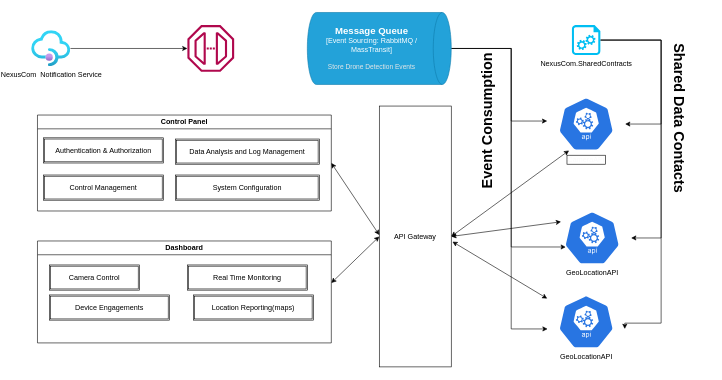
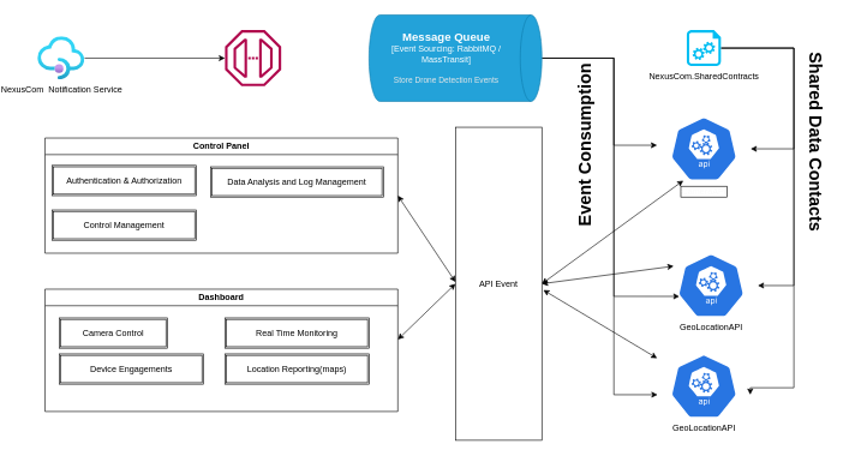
  <mxCell id="0" />
  <mxCell id="1" parent="0" />
  <mxCell id="2" style="edgeStyle=orthogonalEdgeStyle;rounded=0;orthogonalLoop=1;jettySize=auto;html=1;" edge="1" parent="1" source="3" target="4"><mxGeometry relative="1" as="geometry" /></mxCell>
  <mxCell id="3" value="NexusCom&amp;nbsp; Notification Service" style="aspect=fixed;html=1;points=[];align=center;image;fontSize=12;image=img/lib/azure2/integration/API_Management_Services.svg;" vertex="1" parent="1"><mxGeometry x="20" y="50" width="65" height="60" as="geometry" /></mxCell>
  <mxCell id="4" value="&lt;p class=&quot;MsoNormal&quot;&gt;EventCapturingService&lt;/p&gt;" style="sketch=0;outlineConnect=0;fontColor=#ffffff;gradientColor=none;fillColor=#B0084D;strokeColor=none;dashed=0;verticalLabelPosition=bottom;verticalAlign=top;align=center;html=1;fontSize=12;fontStyle=0;aspect=fixed;pointerEvents=1;shape=mxgraph.aws4.endpoint;" vertex="1" parent="1"><mxGeometry x="280" y="41" width="78" height="78" as="geometry" /></mxCell>
  <mxCell id="5" style="edgeStyle=orthogonalEdgeStyle;rounded=0;orthogonalLoop=1;jettySize=auto;html=1;" edge="1" parent="1" source="8" target="9"><mxGeometry relative="1" as="geometry"><Array as="points"><mxPoint x="820" y="80" /><mxPoint x="820" y="201" /></Array></mxGeometry></mxCell>
  <mxCell id="6" style="edgeStyle=orthogonalEdgeStyle;rounded=0;orthogonalLoop=1;jettySize=auto;html=1;exitX=0.5;exitY=0;exitDx=0;exitDy=0;exitPerimeter=0;entryX=0.162;entryY=0.667;entryDx=0;entryDy=0;entryPerimeter=0;" edge="1" parent="1" source="8" target="10"><mxGeometry relative="1" as="geometry"><Array as="points"><mxPoint x="820" y="80" /><mxPoint x="820" y="411" /></Array></mxGeometry></mxCell>
  <mxCell id="7" style="edgeStyle=orthogonalEdgeStyle;rounded=0;orthogonalLoop=1;jettySize=auto;html=1;entryX=0.005;entryY=0.63;entryDx=0;entryDy=0;entryPerimeter=0;" edge="1" parent="1" source="8" target="11"><mxGeometry relative="1" as="geometry"><Array as="points"><mxPoint x="820" y="80" /><mxPoint x="820" y="548" /></Array></mxGeometry></mxCell>
  <mxCell id="8" value="&lt;font style=&quot;font-size: 16px&quot;&gt;&lt;b&gt;Message Queue&lt;/b&gt;&lt;/font&gt;&lt;div&gt;[Event Sourcing:&amp;nbsp;RabbitMQ / MassTransit]&lt;/div&gt;&lt;br&gt;&lt;div&gt;&lt;font style=&quot;font-size: 11px&quot;&gt;&lt;font color=&quot;#E6E6E6&quot;&gt;Store Drone Detection Events&lt;/font&gt;&lt;/div&gt;" style="shape=cylinder3;size=15;direction=south;whiteSpace=wrap;html=1;boundedLbl=1;rounded=0;labelBackgroundColor=none;fillColor=#23A2D9;fontSize=12;fontColor=#ffffff;align=center;strokeColor=#0E7DAD;metaEdit=1;points=[[0.5,0,0],[1,0.25,0],[1,0.5,0],[1,0.75,0],[0.5,1,0],[0,0.75,0],[0,0.5,0],[0,0.25,0]];resizable=0;" vertex="1" parent="1"><mxGeometry x="480" y="20" width="240" height="120" as="geometry" /></mxCell>
  <mxCell id="9" value="CameraAPI&lt;br&gt;" style="sketch=0;html=1;dashed=0;whitespace=wrap;fillColor=#2875E2;strokeColor=#ffffff;points=[[0.005,0.63,0],[0.1,0.2,0],[0.9,0.2,0],[0.5,0,0],[0.995,0.63,0],[0.72,0.99,0],[0.5,1,0],[0.28,0.99,0]];verticalLabelPosition=bottom;align=center;verticalAlign=top;shape=mxgraph.kubernetes.icon;prIcon=api;fontColor=#FAFAFA;labelBackgroundColor=default;labelBorderColor=default;" vertex="1" parent="1"><mxGeometry x="880" y="161" width="130" height="90" as="geometry" /></mxCell>
  <mxCell id="10" value="GeoLocationAPI" style="sketch=0;html=1;dashed=0;whitespace=wrap;fillColor=#2875E2;strokeColor=#ffffff;points=[[0.005,0.63,0],[0.1,0.2,0],[0.9,0.2,0],[0.5,0,0],[0.995,0.63,0],[0.72,0.99,0],[0.5,1,0],[0.28,0.99,0]];verticalLabelPosition=bottom;align=center;verticalAlign=top;shape=mxgraph.kubernetes.icon;prIcon=api" vertex="1" parent="1"><mxGeometry x="890" y="351" width="130" height="90" as="geometry" /></mxCell>
  <mxCell id="11" value="GeoLocationAPI" style="sketch=0;html=1;dashed=0;whitespace=wrap;fillColor=#2875E2;strokeColor=#ffffff;points=[[0.005,0.63,0],[0.1,0.2,0],[0.9,0.2,0],[0.5,0,0],[0.995,0.63,0],[0.72,0.99,0],[0.5,1,0],[0.28,0.99,0]];verticalLabelPosition=bottom;align=center;verticalAlign=top;shape=mxgraph.kubernetes.icon;prIcon=api" vertex="1" parent="1"><mxGeometry x="880" y="491" width="130" height="90" as="geometry" /></mxCell>
  <mxCell id="12" value="" style="edgeStyle=orthogonalEdgeStyle;rounded=0;orthogonalLoop=1;jettySize=auto;html=1;" edge="1" parent="1" source="15" target="9"><mxGeometry relative="1" as="geometry"><Array as="points"><mxPoint x="1070" y="66" /><mxPoint x="1070" y="206" /></Array></mxGeometry></mxCell>
  <mxCell id="13" style="edgeStyle=orthogonalEdgeStyle;rounded=0;orthogonalLoop=1;jettySize=auto;html=1;" edge="1" parent="1" source="15" target="10"><mxGeometry relative="1" as="geometry"><Array as="points"><mxPoint x="1070" y="66" /><mxPoint x="1070" y="396" /></Array></mxGeometry></mxCell>
  <mxCell id="14" style="edgeStyle=orthogonalEdgeStyle;rounded=0;orthogonalLoop=1;jettySize=auto;html=1;entryX=0.995;entryY=0.63;entryDx=0;entryDy=0;entryPerimeter=0;" edge="1" parent="1" source="15" target="11"><mxGeometry relative="1" as="geometry"><Array as="points"><mxPoint x="1070" y="66" /><mxPoint x="1070" y="538" /></Array></mxGeometry></mxCell>
  <mxCell id="15" value="NexusCom.SharedContracts" style="verticalLabelPosition=bottom;html=1;verticalAlign=top;align=center;strokeColor=none;fillColor=#00BEF2;shape=mxgraph.azure.startup_task;pointerEvents=1;" vertex="1" parent="1"><mxGeometry x="921.25" y="41" width="47.5" height="50" as="geometry" /></mxCell>
  <mxCell id="16" value="Control Panel" style="swimlane;whiteSpace=wrap;html=1;gradientColor=none;swimlaneFillColor=none;" vertex="1" parent="1"><mxGeometry x="30" y="191" width="490" height="160" as="geometry" /></mxCell>
  <mxCell id="17" value="Authentication &amp;amp; Authorization" style="shape=ext;double=1;rounded=0;whiteSpace=wrap;html=1;" vertex="1" parent="16"><mxGeometry x="10" y="38" width="200" height="42" as="geometry" /></mxCell>
  <mxCell id="18" value="Control Management" style="shape=ext;double=1;rounded=0;whiteSpace=wrap;html=1;" vertex="1" parent="16"><mxGeometry x="10" y="100" width="200" height="42" as="geometry" /></mxCell>
- <mxCell id="19" value="System Configuration" style="shape=ext;double=1;rounded=0;whiteSpace=wrap;html=1;" vertex="1" parent="16"><mxGeometry x="230" y="100" width="240" height="42" as="geometry" /></mxCell>
  <mxCell id="20" value="Data Analysis and Log Management" style="shape=ext;double=1;rounded=0;whiteSpace=wrap;html=1;" vertex="1" parent="16"><mxGeometry x="230" y="40" width="240" height="42" as="geometry" /></mxCell>
  <mxCell id="21" value="Dashboard" style="swimlane;whiteSpace=wrap;html=1;" vertex="1" parent="1"><mxGeometry x="30" y="401" width="490" height="170" as="geometry" /></mxCell>
  <mxCell id="22" value="Camera Control" style="shape=ext;double=1;rounded=0;whiteSpace=wrap;html=1;" vertex="1" parent="21"><mxGeometry x="20" y="40" width="150" height="42" as="geometry" /></mxCell>
  <mxCell id="23" value="Device Engagements" style="shape=ext;double=1;rounded=0;whiteSpace=wrap;html=1;" vertex="1" parent="21"><mxGeometry x="20" y="90" width="200" height="42" as="geometry" /></mxCell>
  <mxCell id="24" value="Real Time Monitoring" style="shape=ext;double=1;rounded=0;whiteSpace=wrap;html=1;" vertex="1" parent="21"><mxGeometry x="250" y="40" width="200" height="42" as="geometry" /></mxCell>
- <mxCell id="25" value="Location Reporting(maps)" style="shape=ext;double=1;rounded=0;whiteSpace=wrap;html=1;" vertex="1" parent="21"><mxGeometry x="260" y="90" width="200" height="42" as="geometry" /></mxCell>
+ <mxCell id="25" value="Location Reporting(maps)" style="shape=ext;double=1;rounded=0;whiteSpace=wrap;html=1;" vertex="1" parent="21"><mxGeometry x="250" y="90" width="200" height="42" as="geometry" /></mxCell>
  <mxCell id="26" value="Event Consumption" style="text;strokeColor=none;fillColor=none;html=1;fontSize=24;fontStyle=1;verticalAlign=middle;align=center;rotation=-90;" vertex="1" parent="1"><mxGeometry x="730" y="181" width="100" height="40" as="geometry" /></mxCell>
  <mxCell id="27" value="Shared Data Contacts" style="text;strokeColor=none;fillColor=none;html=1;fontSize=24;fontStyle=1;verticalAlign=middle;align=center;rotation=90;" vertex="1" parent="1"><mxGeometry x="1050" y="176" width="100" height="40" as="geometry" /></mxCell>
- <mxCell id="28" value="API Gateway" style="rounded=0;whiteSpace=wrap;html=1;" vertex="1" parent="1"><mxGeometry x="600" y="176" width="120" height="435" as="geometry" /></mxCell>
+ <mxCell id="28" value="API Event" style="rounded=0;whiteSpace=wrap;html=1;" vertex="1" parent="1"><mxGeometry x="600" y="176" width="120" height="435" as="geometry" /></mxCell>
  <mxCell id="29" value="" style="endArrow=classic;startArrow=classic;html=1;rounded=0;entryX=0.28;entryY=0.99;entryDx=0;entryDy=0;entryPerimeter=0;exitX=1;exitY=0.5;exitDx=0;exitDy=0;" edge="1" parent="1" source="28" target="9"><mxGeometry width="50" height="50" relative="1" as="geometry"><mxPoint x="720" y="371" as="sourcePoint" /><mxPoint x="770" y="321" as="targetPoint" /></mxGeometry></mxCell>
  <mxCell id="30" value="" style="endArrow=classic;startArrow=classic;html=1;rounded=0;exitX=1;exitY=0.5;exitDx=0;exitDy=0;entryX=0.1;entryY=0.2;entryDx=0;entryDy=0;entryPerimeter=0;" edge="1" parent="1" source="28" target="10"><mxGeometry width="50" height="50" relative="1" as="geometry"><mxPoint x="750" y="421" as="sourcePoint" /><mxPoint x="800" y="371" as="targetPoint" /></mxGeometry></mxCell>
  <mxCell id="31" value="" style="endArrow=classic;startArrow=classic;html=1;rounded=0;exitX=1.017;exitY=0.52;exitDx=0;exitDy=0;exitPerimeter=0;" edge="1" parent="1" source="28" target="11"><mxGeometry width="50" height="50" relative="1" as="geometry"><mxPoint x="560" y="411" as="sourcePoint" /><mxPoint x="610" y="361" as="targetPoint" /></mxGeometry></mxCell>
  <mxCell id="32" value="" style="endArrow=classic;startArrow=classic;html=1;rounded=0;entryX=0;entryY=0.5;entryDx=0;entryDy=0;" edge="1" parent="1" target="28"><mxGeometry width="50" height="50" relative="1" as="geometry"><mxPoint x="520" y="471" as="sourcePoint" /><mxPoint x="610" y="361" as="targetPoint" /></mxGeometry></mxCell>
  <mxCell id="33" value="" style="endArrow=classic;startArrow=classic;html=1;rounded=0;exitX=1;exitY=0.5;exitDx=0;exitDy=0;" edge="1" parent="1" source="16"><mxGeometry width="50" height="50" relative="1" as="geometry"><mxPoint x="560" y="411" as="sourcePoint" /><mxPoint x="600" y="391" as="targetPoint" /></mxGeometry></mxCell>
